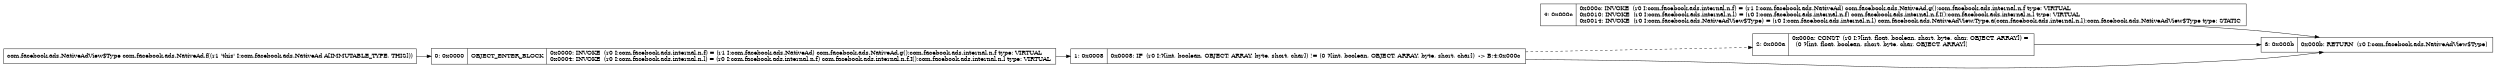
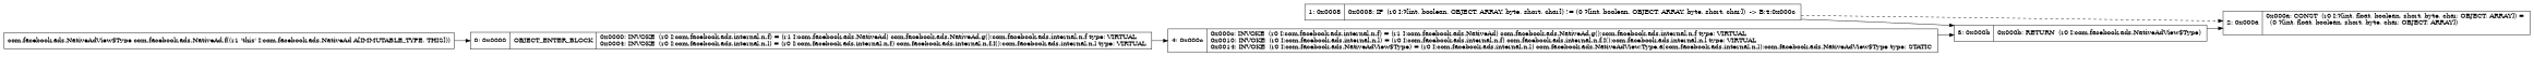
  digraph {
    rankdir=LR
    node [shape=record]
    n1 [label="{0\:\ 0x0000|OBJECT_ENTER_BLOCK\l|0x0000: INVOKE  (r0 I:com.facebook.ads.internal.n.f) = (r1 I:com.facebook.ads.NativeAd) com.facebook.ads.NativeAd.g():com.facebook.ads.internal.n.f type: VIRTUAL \l0x0004: INVOKE  (r0 I:com.facebook.ads.internal.n.l) = (r0 I:com.facebook.ads.internal.n.f) com.facebook.ads.internal.n.f.I():com.facebook.ads.internal.n.l type: VIRTUAL \l}"]
    n2 [label="{1\:\ 0x0008|0x0008: IF  (r0 I:?[int, boolean, OBJECT, ARRAY, byte, short, char]) != (0 ?[int, boolean, OBJECT, ARRAY, byte, short, char])  \-\> B:4:0x000c \l}"]
    n3 [label="{2\:\ 0x000a|0x000a: CONST  (r0 I:?[int, float, boolean, short, byte, char, OBJECT, ARRAY]) = \l  (0 ?[int, float, boolean, short, byte, char, OBJECT, ARRAY])\l \l}"]
    n4 [label="{3\:\ 0x000b|0x000b: RETURN  (r0 I:com.facebook.ads.NativeAdView$Type) \l}"]
    n5 [label="{4\:\ 0x000c|0x000c: INVOKE  (r0 I:com.facebook.ads.internal.n.f) = (r1 I:com.facebook.ads.NativeAd) com.facebook.ads.NativeAd.g():com.facebook.ads.internal.n.f type: VIRTUAL \l0x0010: INVOKE  (r0 I:com.facebook.ads.internal.n.l) = (r0 I:com.facebook.ads.internal.n.f) com.facebook.ads.internal.n.f.I():com.facebook.ads.internal.n.l type: VIRTUAL \l0x0014: INVOKE  (r0 I:com.facebook.ads.NativeAdView$Type) = (r0 I:com.facebook.ads.internal.n.l) com.facebook.ads.NativeAdView.Type.a(com.facebook.ads.internal.n.l):com.facebook.ads.NativeAdView$Type type: STATIC \l}"]
    n6 [label="{com.facebook.ads.NativeAdView$Type com.facebook.ads.NativeAd.f((r1 'this' I:com.facebook.ads.NativeAd A[IMMUTABLE_TYPE, THIS])) }"]
-   n1 -> n2
+   n1 -> n5
    n2 -> n3 [style=dashed]
    n2 -> n4
-   n3 -> n4
+   n4 -> n3
    n5 -> n4
    n6 -> n1
  }
